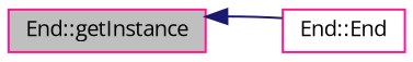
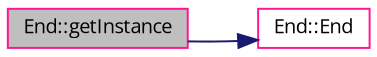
  digraph {
    rankdir=LR
    fontname="Open Sans"
    node [color=deeppink fontname="Open Sans" fontsize=10 shape=record style=filled]
    n1 [fillcolor=grey75 fontcolor=black height=0.2 label="End::getInstance" width=0.4]
    n2 [fillcolor=white height=0.2 label="End::End" width=0.4]
-   n2 -> n1 [color=midnightblue fontname="Open Sans" fontsize=10 labelfontname=Helvetica labelfontsize=10 style=solid arrowhead=normal]
+   n1 -> n2 [color=midnightblue fontname="Open Sans" fontsize=10 labelfontname=Helvetica labelfontsize=10 style=solid arrowhead=normal]
  }
